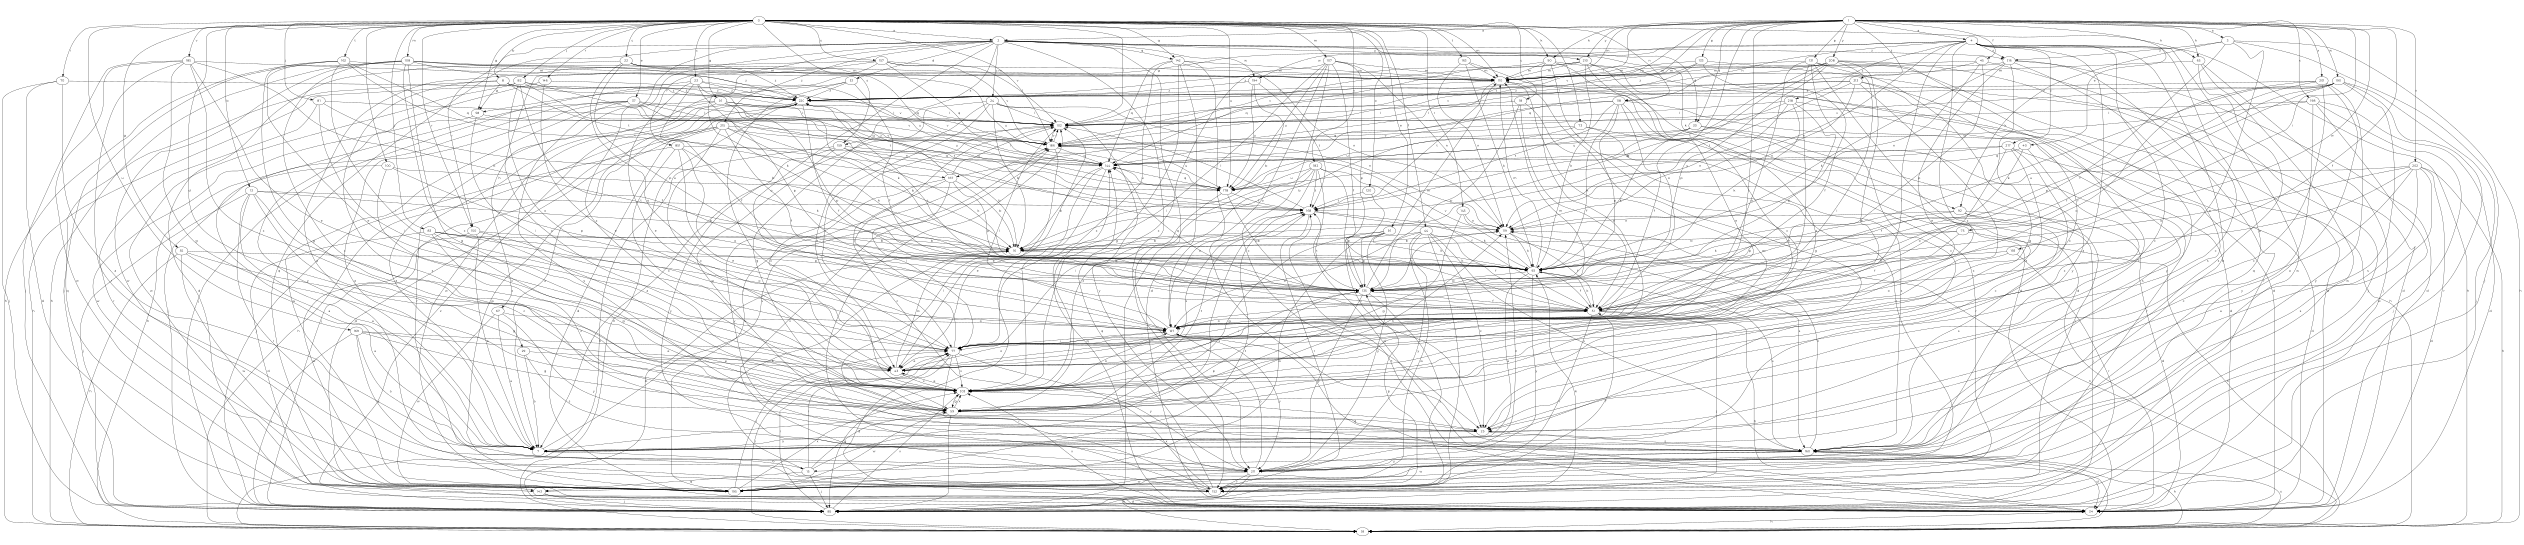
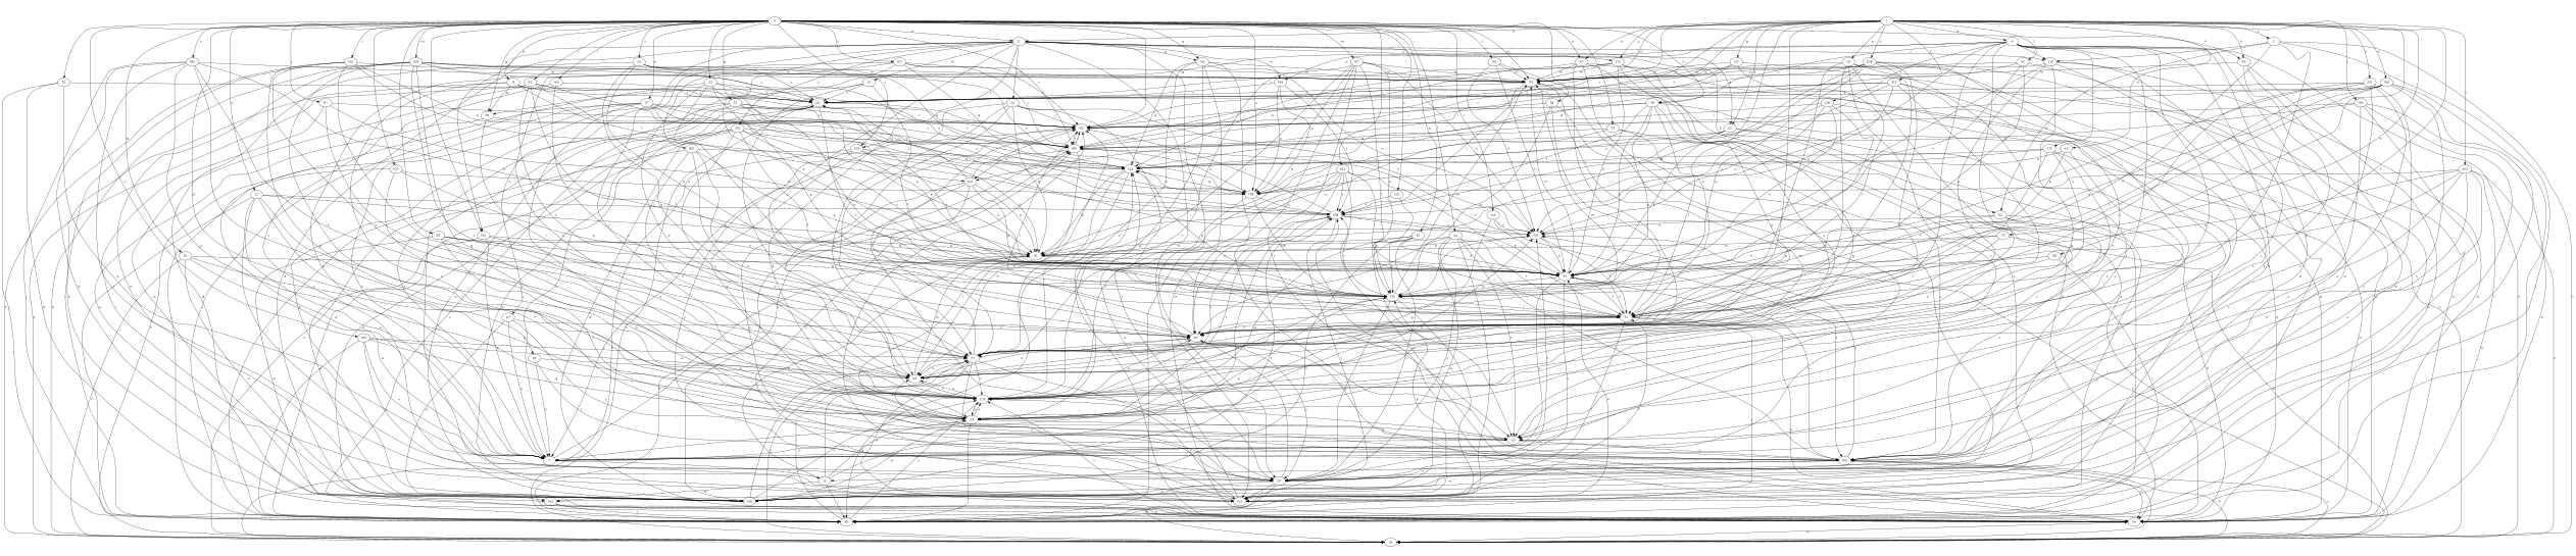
  strict digraph {
    fontname=Montserrat
    node [fontname=Montserrat]
    edge [fontname=Montserrat]
    0
    2
    8
    13
    18
    22
    23
    29
    36
    37
    44
    55
    56
    58
    65
    70
    73
    81
    82
    83
    90
    100
    102
    107
    108
    110
    118
    120
    142
    145
    146
    150
    157
    159
    162
    163
    169
    178
    182
    185
    186
    30
    127
    210
    24
    33
    67
    92
    143
    n50 [label=851]
    152
    194
    203
    211
    215
    216
    167
    160
    220
    85
    7
    25
    16
    168
    51
    135
    34
    43
    93
    195
    59
    68
    144
    77
    119
    1
    3
    4
    40
    45
    75
    131
    133
    190
    193
    198
    201
    202
    208
    213
    15
    217
    218
    0 -> 2 [label=a]
    0 -> 8 [label=b]
    0 -> 13 [label=b]
    0 -> 18 [label=c]
    0 -> 22 [label=c]
    0 -> 23 [label=c]
    0 -> 29 [label=d]
    0 -> 36 [label=e]
    0 -> 37 [label=e]
    0 -> 44 [label=f]
    0 -> 55 [label=g]
    0 -> 56 [label=g]
    0 -> 58 [label=g]
    0 -> 65 [label=h]
    0 -> 70 [label=i]
    0 -> 73 [label=i]
    0 -> 81 [label=j]
    0 -> 82 [label=j]
    0 -> 83 [label=j]
    0 -> 90 [label=k]
    0 -> 100 [label=l]
    0 -> 102 [label=l]
    0 -> 107 [label=m]
    0 -> 108 [label=m]
    0 -> 110 [label=m]
    0 -> 118 [label=n]
    0 -> 120 [label=o]
    0 -> 142 [label=q]
    0 -> 145 [label=r]
    0 -> 146 [label=r]
    0 -> 150 [label=r]
    0 -> 157 [label=s]
    0 -> 159 [label=s]
    0 -> 162 [label=t]
    0 -> 163 [label=t]
    0 -> 169 [label=u]
    0 -> 178 [label=u]
    0 -> 182 [label=v]
    0 -> 185 [label=v]
    0 -> 186 [label=v]
    2 -> 142 [label=q]
    2 -> 150 [label=r]
    2 -> 159 [label=s]
    2 -> 30 [label=d]
    2 -> 127 [label=o]
    2 -> 210 [label=y]
    2 -> 24 [label=c]
    2 -> 33 [label=d]
    2 -> 67 [label=h]
    2 -> 92 [label=k]
    2 -> 143 [label=q]
    2 -> n50 [label=r]
    2 -> 152 [label=r]
    2 -> 194 [label=w]
    2 -> 203 [label=x]
    2 -> 211 [label=y]
    2 -> 215 [label=z]
    2 -> 216 [label=z]
    8 -> 58 [label=g]
    8 -> 102 [label=l]
    8 -> 143 [label=q]
    8 -> 167 [label=t]
    8 -> 160 [label=s]
    8 -> 220 [label=z]
    13 -> 152 [label=r]
    13 -> 203 [label=x]
    13 -> 85 [label=j]
    13 -> 7 [label=a]
    13 -> 25 [label=c]
    13 -> 16 [label=b]
    13 -> 168 [label=t]
    18 -> 102 [label=l]
    18 -> 152 [label=r]
    18 -> 51 [label=f]
    18 -> 135 [label=p]
    22 -> 110 [label=m]
    22 -> 178 [label=u]
    22 -> 127 [label=o]
    22 -> 220 [label=z]
    22 -> 135 [label=p]
    22 -> 34 [label=d]
    23 -> 186 [label=v]
    23 -> 220 [label=z]
    23 -> 85 [label=j]
    23 -> 51 [label=f]
    23 -> 135 [label=p]
    23 -> 43 [label=e]
    23 -> 93 [label=k]
    29 -> 160 [label=s]
    29 -> 7 [label=a]
    29 -> 43 [label=e]
    36 -> 211 [label=y]
    36 -> 16 [label=b]
    36 -> 135 [label=p]
    36 -> 93 [label=k]
    36 -> 195 [label=w]
    36 -> 59 [label=g]
    37 -> 102 [label=l]
    37 -> 178 [label=u]
    37 -> 186 [label=v]
    37 -> 160 [label=s]
    37 -> 85 [label=j]
    37 -> 7 [label=a]
    37 -> 168 [label=t]
    37 -> 68 [label=h]
    44 -> 127 [label=o]
    44 -> 211 [label=y]
    44 -> 160 [label=s]
    44 -> 85 [label=j]
    44 -> 25 [label=c]
    44 -> 16 [label=b]
    44 -> 51 [label=f]
    44 -> 195 [label=w]
    55 -> 7 [label=a]
    55 -> 93 [label=k]
    55 -> 195 [label=w]
    55 -> 59 [label=g]
    55 -> 68 [label=h]
    56 -> 102 [label=l]
    56 -> 186 [label=v]
    56 -> 152 [label=r]
    56 -> 7 [label=a]
    56 -> 135 [label=p]
    56 -> 195 [label=w]
    56 -> 144 [label=q]
    58 -> 186 [label=v]
    58 -> 195 [label=w]
    58 -> 77 [label=i]
    65 -> 110 [label=m]
    65 -> 160 [label=s]
    65 -> 85 [label=j]
    65 -> 195 [label=w]
    70 -> 220 [label=z]
    70 -> 85 [label=j]
    70 -> 7 [label=a]
    70 -> 34 [label=d]
    73 -> 186 [label=v]
    73 -> 152 [label=r]
    73 -> 160 [label=s]
    73 -> 16 [label=b]
    81 -> 102 [label=l]
    81 -> 152 [label=r]
    81 -> 16 [label=b]
    81 -> 77 [label=i]
    82 -> 127 [label=o]
    82 -> 220 [label=z]
    82 -> 168 [label=t]
    82 -> 51 [label=f]
    82 -> 195 [label=w]
    82 -> 68 [label=h]
    82 -> 119 [label=n]
    83 -> 127 [label=o]
    83 -> 25 [label=c]
    83 -> 16 [label=b]
    83 -> 135 [label=p]
    83 -> 34 [label=d]
    83 -> 59 [label=g]
    90 -> 110 [label=m]
    90 -> 203 [label=x]
    90 -> 34 [label=d]
    90 -> 43 [label=e]
    90 -> 68 [label=h]
    90 -> 144 [label=q]
    100 -> 178 [label=u]
    100 -> 203 [label=x]
    100 -> 7 [label=a]
    100 -> 135 [label=p]
    102 -> 186 [label=v]
    102 -> 203 [label=x]
    102 -> 7 [label=a]
    107 -> 110 [label=m]
    107 -> 178 [label=u]
    107 -> 127 [label=o]
    107 -> 203 [label=x]
    107 -> 25 [label=c]
    107 -> 51 [label=f]
    107 -> 135 [label=p]
    107 -> 77 [label=i]
    107 -> 119 [label=n]
    108 -> 110 [label=m]
    108 -> 178 [label=u]
    108 -> 203 [label=x]
    108 -> 220 [label=z]
    108 -> 85 [label=j]
    108 -> 25 [label=c]
    108 -> 195 [label=w]
    108 -> 59 [label=g]
    108 -> 68 [label=h]
    108 -> 144 [label=q]
    110 -> 220 [label=z]
    110 -> 168 [label=t]
    110 -> 59 [label=g]
    118 -> 102 [label=l]
    118 -> 168 [label=t]
    118 -> 51 [label=f]
    118 -> 135 [label=p]
    118 -> 34 [label=d]
    118 -> 43 [label=e]
    118 -> 93 [label=k]
    118 -> 144 [label=q]
    120 -> 168 [label=t]
    120 -> 135 [label=p]
    142 -> 110 [label=m]
    142 -> 203 [label=x]
    142 -> 160 [label=s]
    142 -> 34 [label=d]
    142 -> 59 [label=g]
    142 -> 144 [label=q]
    142 -> 119 [label=n]
    145 -> 160 [label=s]
    145 -> 59 [label=g]
    145 -> 119 [label=n]
    146 -> 211 [label=y]
    146 -> 220 [label=z]
    146 -> 43 [label=e]
    150 -> 7 [label=a]
    150 -> 16 [label=b]
    150 -> 195 [label=w]
    150 -> 77 [label=i]
    157 -> 102 [label=l]
    157 -> 110 [label=m]
    157 -> 186 [label=v]
    157 -> 203 [label=x]
    157 -> 7 [label=a]
    157 -> 93 [label=k]
    157 -> 144 [label=q]
    159 -> 211 [label=y]
    159 -> 16 [label=b]
    159 -> 93 [label=k]
    159 -> 59 [label=g]
    159 -> 68 [label=h]
    159 -> 144 [label=q]
    162 -> 110 [label=m]
    162 -> 168 [label=t]
    162 -> 43 [label=e]
    162 -> 59 [label=g]
    162 -> 68 [label=h]
    162 -> 144 [label=q]
    162 -> 77 [label=i]
    163 -> 110 [label=m]
    163 -> 34 [label=d]
    163 -> 93 [label=k]
    163 -> 119 [label=n]
    169 -> 211 [label=y]
    169 -> 85 [label=j]
    169 -> 7 [label=a]
    169 -> 43 [label=e]
    169 -> 59 [label=g]
    169 -> 77 [label=i]
    178 -> 168 [label=t]
    178 -> 135 [label=p]
    178 -> 144 [label=q]
    178 -> 77 [label=i]
    182 -> 178 [label=u]
    182 -> 127 [label=o]
    182 -> 203 [label=x]
    182 -> 85 [label=j]
    182 -> 25 [label=c]
    182 -> 168 [label=t]
    182 -> 51 [label=f]
    182 -> 34 [label=d]
    185 -> 110 [label=m]
    185 -> 152 [label=r]
    185 -> 203 [label=x]
    185 -> 85 [label=j]
    185 -> 43 [label=e]
    185 -> 93 [label=k]
    185 -> 195 [label=w]
    185 -> 59 [label=g]
    186 -> 102 [label=l]
    186 -> 178 [label=u]
    186 -> 43 [label=e]
-   186 -> 144 [label=q]
+   186 -> 167 [label=q]
    30 -> 178 [label=u]
    30 -> 186 [label=v]
    30 -> 152 [label=r]
    30 -> 85 [label=j]
    30 -> 93 [label=k]
    127 -> 102 [label=l]
    127 -> 110 [label=m]
    127 -> 211 [label=y]
    127 -> 34 [label=d]
    127 -> 77 [label=i]
    210 -> 110 [label=m]
    210 -> 186 [label=v]
    210 -> 203 [label=x]
    210 -> 220 [label=z]
    210 -> 34 [label=d]
    210 -> 43 [label=e]
    210 -> 93 [label=k]
    24 -> 102 [label=l]
    24 -> 211 [label=y]
    24 -> 16 [label=b]
    24 -> 43 [label=e]
    24 -> 59 [label=g]
    24 -> 77 [label=i]
    24 -> 119 [label=n]
    33 -> 220 [label=z]
    33 -> 51 [label=f]
    33 -> 195 [label=w]
    33 -> 77 [label=i]
    67 -> 127 [label=o]
    67 -> 211 [label=y]
    67 -> 7 [label=a]
    67 -> 195 [label=w]
    92 -> 160 [label=s]
    92 -> 85 [label=j]
    92 -> 135 [label=p]
    92 -> 34 [label=d]
    92 -> 119 [label=n]
    143 -> 85 [label=j]
    143 -> 34 [label=d]
    n50 -> 127 [label=o]
    n50 -> 203 [label=x]
    n50 -> 85 [label=j]
    n50 -> 43 [label=e]
    n50 -> 93 [label=k]
    n50 -> 144 [label=q]
    152 -> 102 [label=l]
    152 -> 186 [label=v]
    152 -> 203 [label=x]
    152 -> 51 [label=f]
    152 -> 135 [label=p]
    152 -> 144 [label=q]
    194 -> 178 [label=u]
    194 -> 220 [label=z]
    194 -> 16 [label=b]
    194 -> 168 [label=t]
    203 -> 127 [label=o]
    203 -> 43 [label=e]
    203 -> 59 [label=g]
    211 -> 127 [label=o]
    211 -> 152 [label=r]
+   211 -> 43 [label=e]
    211 -> 195 [label=w]
    211 -> 68 [label=h]
    211 -> 119 [label=n]
    215 -> 186 [label=v]
    215 -> 203 [label=x]
    215 -> 85 [label=j]
    215 -> 16 [label=b]
    215 -> 51 [label=f]
    215 -> 34 [label=d]
    215 -> 93 [label=k]
    215 -> 68 [label=h]
    216 -> 110 [label=m]
    216 -> 152 [label=r]
    216 -> 160 [label=s]
    216 -> 34 [label=d]
    216 -> 43 [label=e]
    216 -> 93 [label=k]
    216 -> 59 [label=g]
    167 -> 102 [label=l]
    167 -> 211 [label=y]
    167 -> 220 [label=z]
    167 -> 25 [label=c]
    167 -> 16 [label=b]
    167 -> 135 [label=p]
    167 -> 77 [label=i]
    160 -> 102 [label=l]
    160 -> 211 [label=y]
    160 -> 34 [label=d]
    160 -> 195 [label=w]
    160 -> 68 [label=h]
    160 -> 119 [label=n]
    220 -> 102 [label=l]
    220 -> 7 [label=a]
    220 -> 51 [label=f]
    220 -> 34 [label=d]
    220 -> 195 [label=w]
    220 -> 68 [label=h]
    85 -> 203 [label=x]
    85 -> 220 [label=z]
    85 -> 16 [label=b]
    85 -> 93 [label=k]
    85 -> 77 [label=i]
    7 -> 186 [label=v]
    7 -> 135 [label=p]
    7 -> 15 [label=b]
    25 -> 160 [label=s]
    25 -> 7 [label=a]
    16 -> 93 [label=k]
    168 -> 102 [label=l]
    168 -> 152 [label=r]
    168 -> 203 [label=x]
    168 -> 93 [label=k]
    168 -> 119 [label=n]
    51 -> 127 [label=o]
    51 -> 152 [label=r]
    51 -> 85 [label=j]
    51 -> 93 [label=k]
    51 -> 68 [label=h]
    51 -> 77 [label=i]
    135 -> 110 [label=m]
    135 -> 203 [label=x]
    135 -> 211 [label=y]
    135 -> 220 [label=z]
    135 -> 85 [label=j]
    135 -> 168 [label=t]
    135 -> 51 [label=f]
    135 -> 144 [label=q]
    135 -> 119 [label=n]
    34 -> 203 [label=x]
    34 -> 168 [label=t]
    34 -> 68 [label=h]
    34 -> 144 [label=q]
    43 -> 127 [label=o]
    43 -> 203 [label=x]
    43 -> 16 [label=b]
    93 -> 110 [label=m]
    93 -> 186 [label=v]
    93 -> 211 [label=y]
    93 -> 160 [label=s]
    93 -> 7 [label=a]
    93 -> 51 [label=f]
    93 -> 135 [label=p]
    195 -> 186 [label=v]
    195 -> 203 [label=x]
    195 -> 168 [label=t]
    195 -> 77 [label=i]
    59 -> 110 [label=m]
    59 -> 203 [label=x]
    59 -> 85 [label=j]
    59 -> 25 [label=c]
    59 -> 168 [label=t]
    59 -> 195 [label=w]
    59 -> 119 [label=n]
    68 -> 160 [label=s]
    68 -> 77 [label=i]
    68 -> 119 [label=n]
    144 -> 178 [label=u]
    144 -> 85 [label=j]
    144 -> 16 [label=b]
    144 -> 43 [label=e]
    77 -> 102 [label=l]
    77 -> 152 [label=r]
    77 -> 203 [label=x]
    77 -> 211 [label=y]
    77 -> 34 [label=d]
    77 -> 43 [label=e]
    119 -> 16 [label=b]
    119 -> 51 [label=f]
    119 -> 93 [label=k]
    1 -> 2 [label=a]
    1 -> 65 [label=h]
    1 -> 90 [label=k]
    1 -> 102 [label=l]
    1 -> 110 [label=m]
    1 -> 186 [label=v]
    1 -> 30 [label=d]
    1 -> 127 [label=o]
    1 -> 210 [label=y]
    1 -> 167 [label=t]
    1 -> 51 [label=f]
    1 -> 77 [label=i]
    1 -> 3 [label=a]
    1 -> 4 [label=a]
    1 -> 40 [label=e]
    1 -> 45 [label=f]
    1 -> 75 [label=i]
    1 -> 131 [label=p]
    1 -> 133 [label=p]
    1 -> 190 [label=w]
    1 -> 193 [label=w]
    1 -> 198 [label=x]
    1 -> 201 [label=x]
    1 -> 202 [label=x]
    1 -> 208 [label=y]
    1 -> 213 [label=z]
    3 -> 92 [label=k]
    3 -> 216 [label=z]
    3 -> 85 [label=j]
    3 -> 51 [label=f]
    3 -> 43 [label=e]
    3 -> 68 [label=h]
    4 -> 58 [label=g]
    4 -> 118 [label=n]
    4 -> 143 [label=q]
    4 -> 194 [label=w]
    4 -> 203 [label=x]
    4 -> 216 [label=s]
    4 -> 7 [label=a]
    4 -> 25 [label=c]
    4 -> 195 [label=w]
    4 -> 68 [label=h]
    4 -> 77 [label=i]
    4 -> 119 [label=n]
    4 -> 15 [label=b]
    4 -> 217 [label=z]
    4 -> 218 [label=z]
    40 -> 203 [label=x]
    40 -> 51 [label=f]
    40 -> 144 [label=q]
    45 -> 110 [label=m]
    45 -> 25 [label=c]
    45 -> 135 [label=p]
    45 -> 144 [label=q]
    45 -> 119 [label=n]
    75 -> 16 [label=b]
    75 -> 51 [label=f]
    75 -> 93 [label=k]
    75 -> 68 [label=h]
    131 -> 110 [label=m]
    131 -> 127 [label=o]
    131 -> 211 [label=y]
    131 -> 7 [label=a]
    131 -> 25 [label=c]
    131 -> 34 [label=d]
    131 -> 77 [label=i]
    133 -> 110 [label=m]
    133 -> 186 [label=v]
    133 -> 220 [label=z]
    133 -> 51 [label=f]
    133 -> 34 [label=d]
    190 -> 186 [label=v]
    190 -> 152 [label=r]
    190 -> 160 [label=s]
    190 -> 220 [label=z]
    190 -> 85 [label=j]
    190 -> 51 [label=f]
    190 -> 135 [label=p]
    190 -> 93 [label=k]
    193 -> 127 [label=o]
    193 -> 152 [label=r]
    193 -> 93 [label=k]
    198 -> 102 [label=l]
    198 -> 211 [label=y]
    198 -> 85 [label=j]
    198 -> 34 [label=d]
    198 -> 195 [label=w]
    198 -> 144 [label=q]
    201 -> 127 [label=o]
    201 -> 211 [label=y]
    201 -> 220 [label=z]
    201 -> 7 [label=a]
    201 -> 25 [label=c]
    201 -> 51 [label=f]
    202 -> 178 [label=u]
    202 -> 160 [label=s]
    202 -> 7 [label=a]
    202 -> 25 [label=c]
    202 -> 135 [label=p]
    202 -> 34 [label=d]
    202 -> 93 [label=k]
    202 -> 68 [label=h]
    208 -> 102 [label=l]
    208 -> 110 [label=m]
    208 -> 211 [label=y]
    208 -> 85 [label=j]
    208 -> 16 [label=b]
    208 -> 168 [label=t]
    208 -> 135 [label=p]
    208 -> 43 [label=e]
    208 -> 77 [label=i]
    213 -> 102 [label=l]
    213 -> 203 [label=x]
    213 -> 220 [label=z]
    213 -> 25 [label=c]
    213 -> 168 [label=t]
    213 -> 77 [label=i]
    213 -> 119 [label=n]
    15 -> 143 [label=q]
    15 -> 85 [label=j]
    15 -> 16 [label=b]
    15 -> 168 [label=t]
    15 -> 59 [label=g]
    15 -> 77 [label=i]
    217 -> 178 [label=u]
    217 -> 127 [label=o]
    217 -> 203 [label=x]
    217 -> 25 [label=c]
    217 -> 34 [label=d]
    217 -> 144 [label=q]
    218 -> 102 [label=l]
    218 -> 178 [label=u]
    218 -> 160 [label=s]
    218 -> 135 [label=p]
    218 -> 93 [label=k]
    218 -> 119 [label=n]
  }
